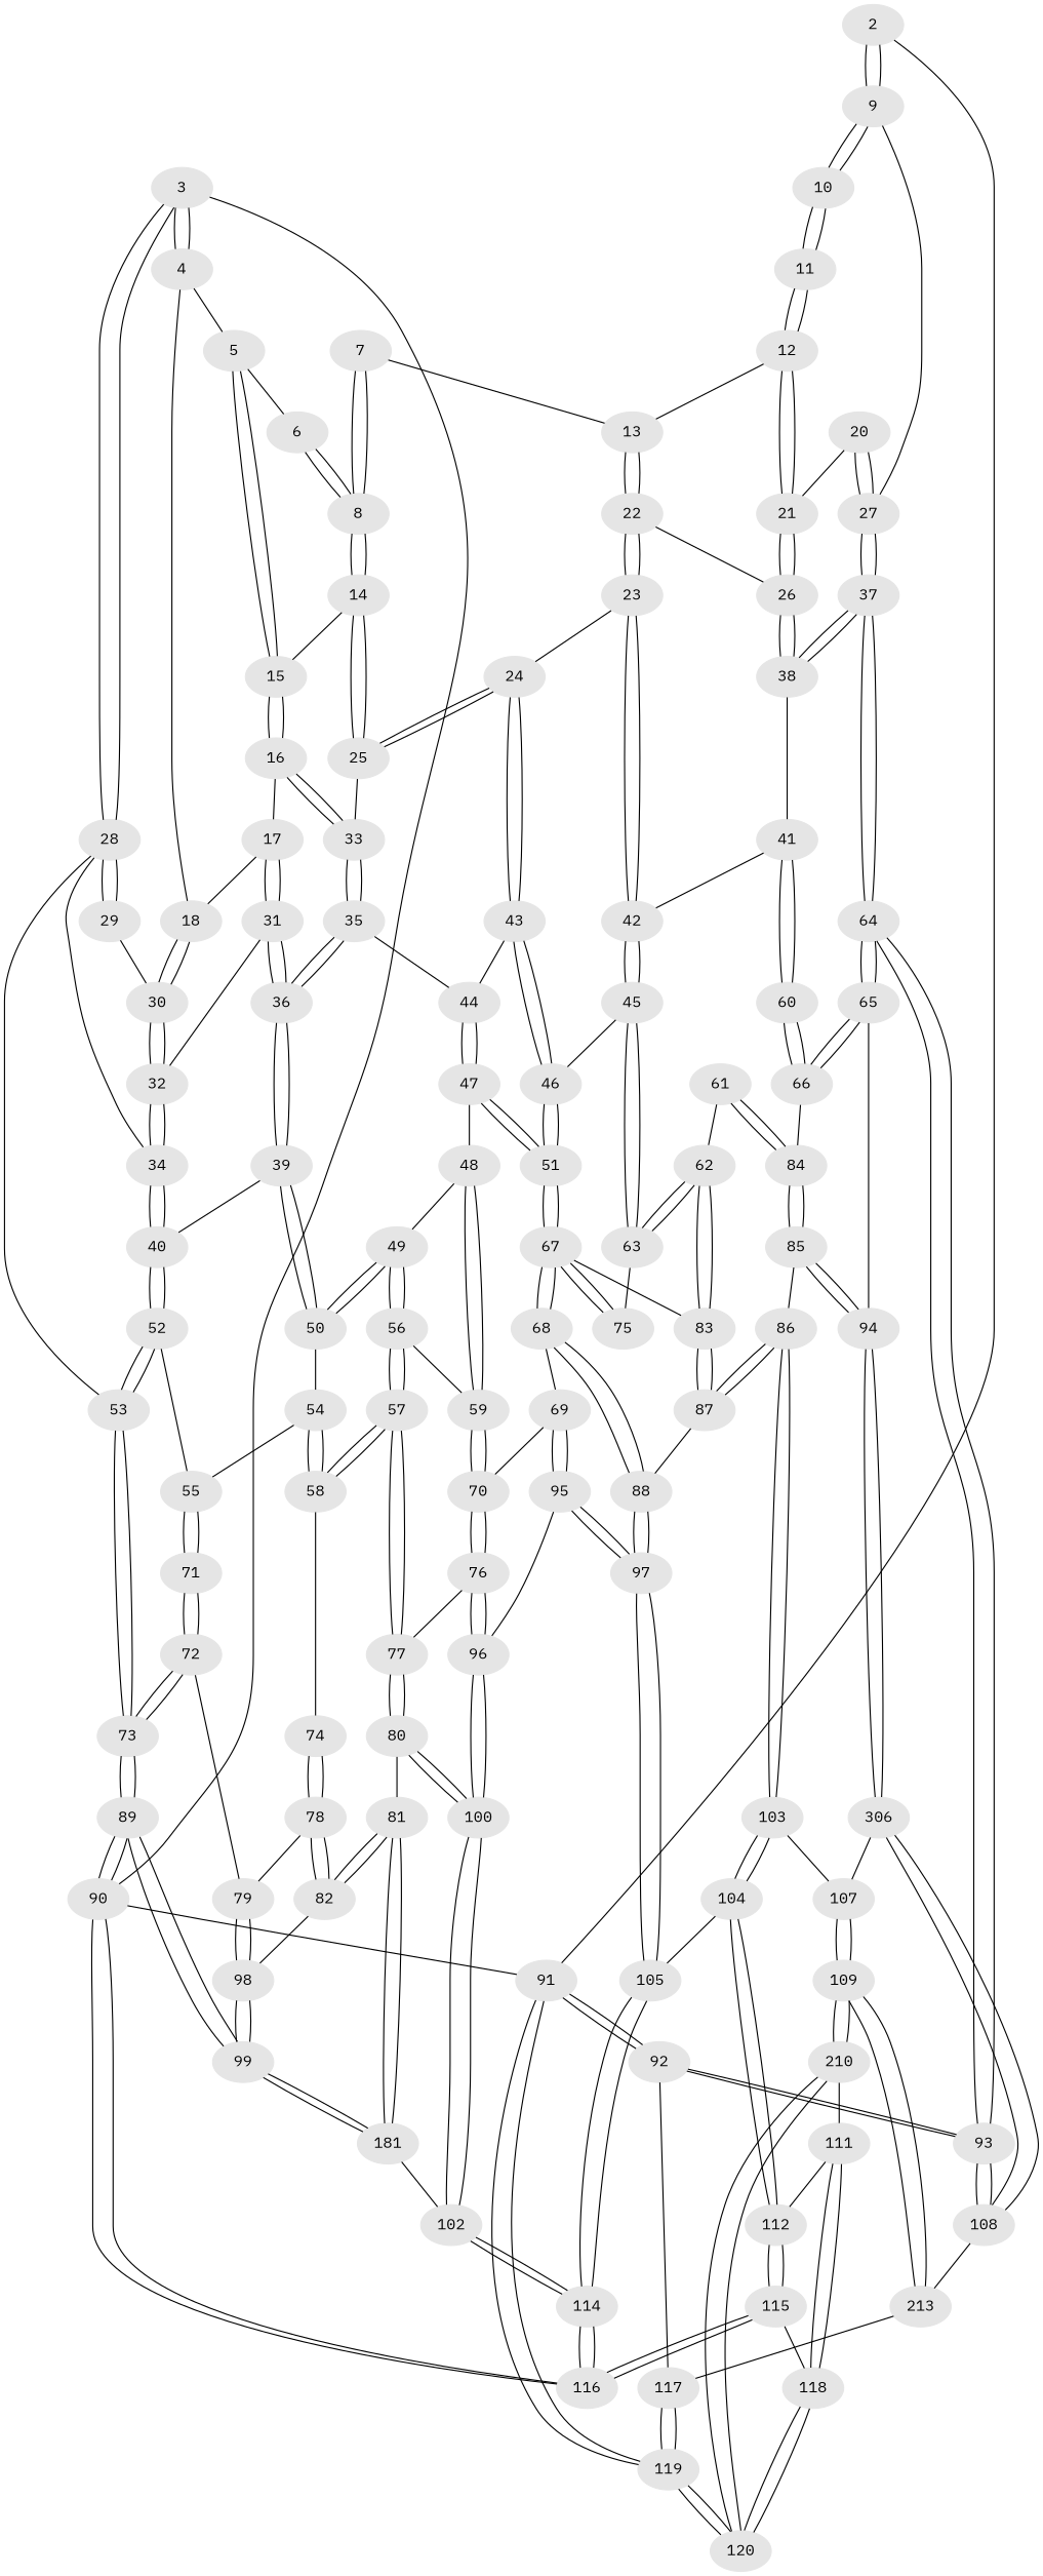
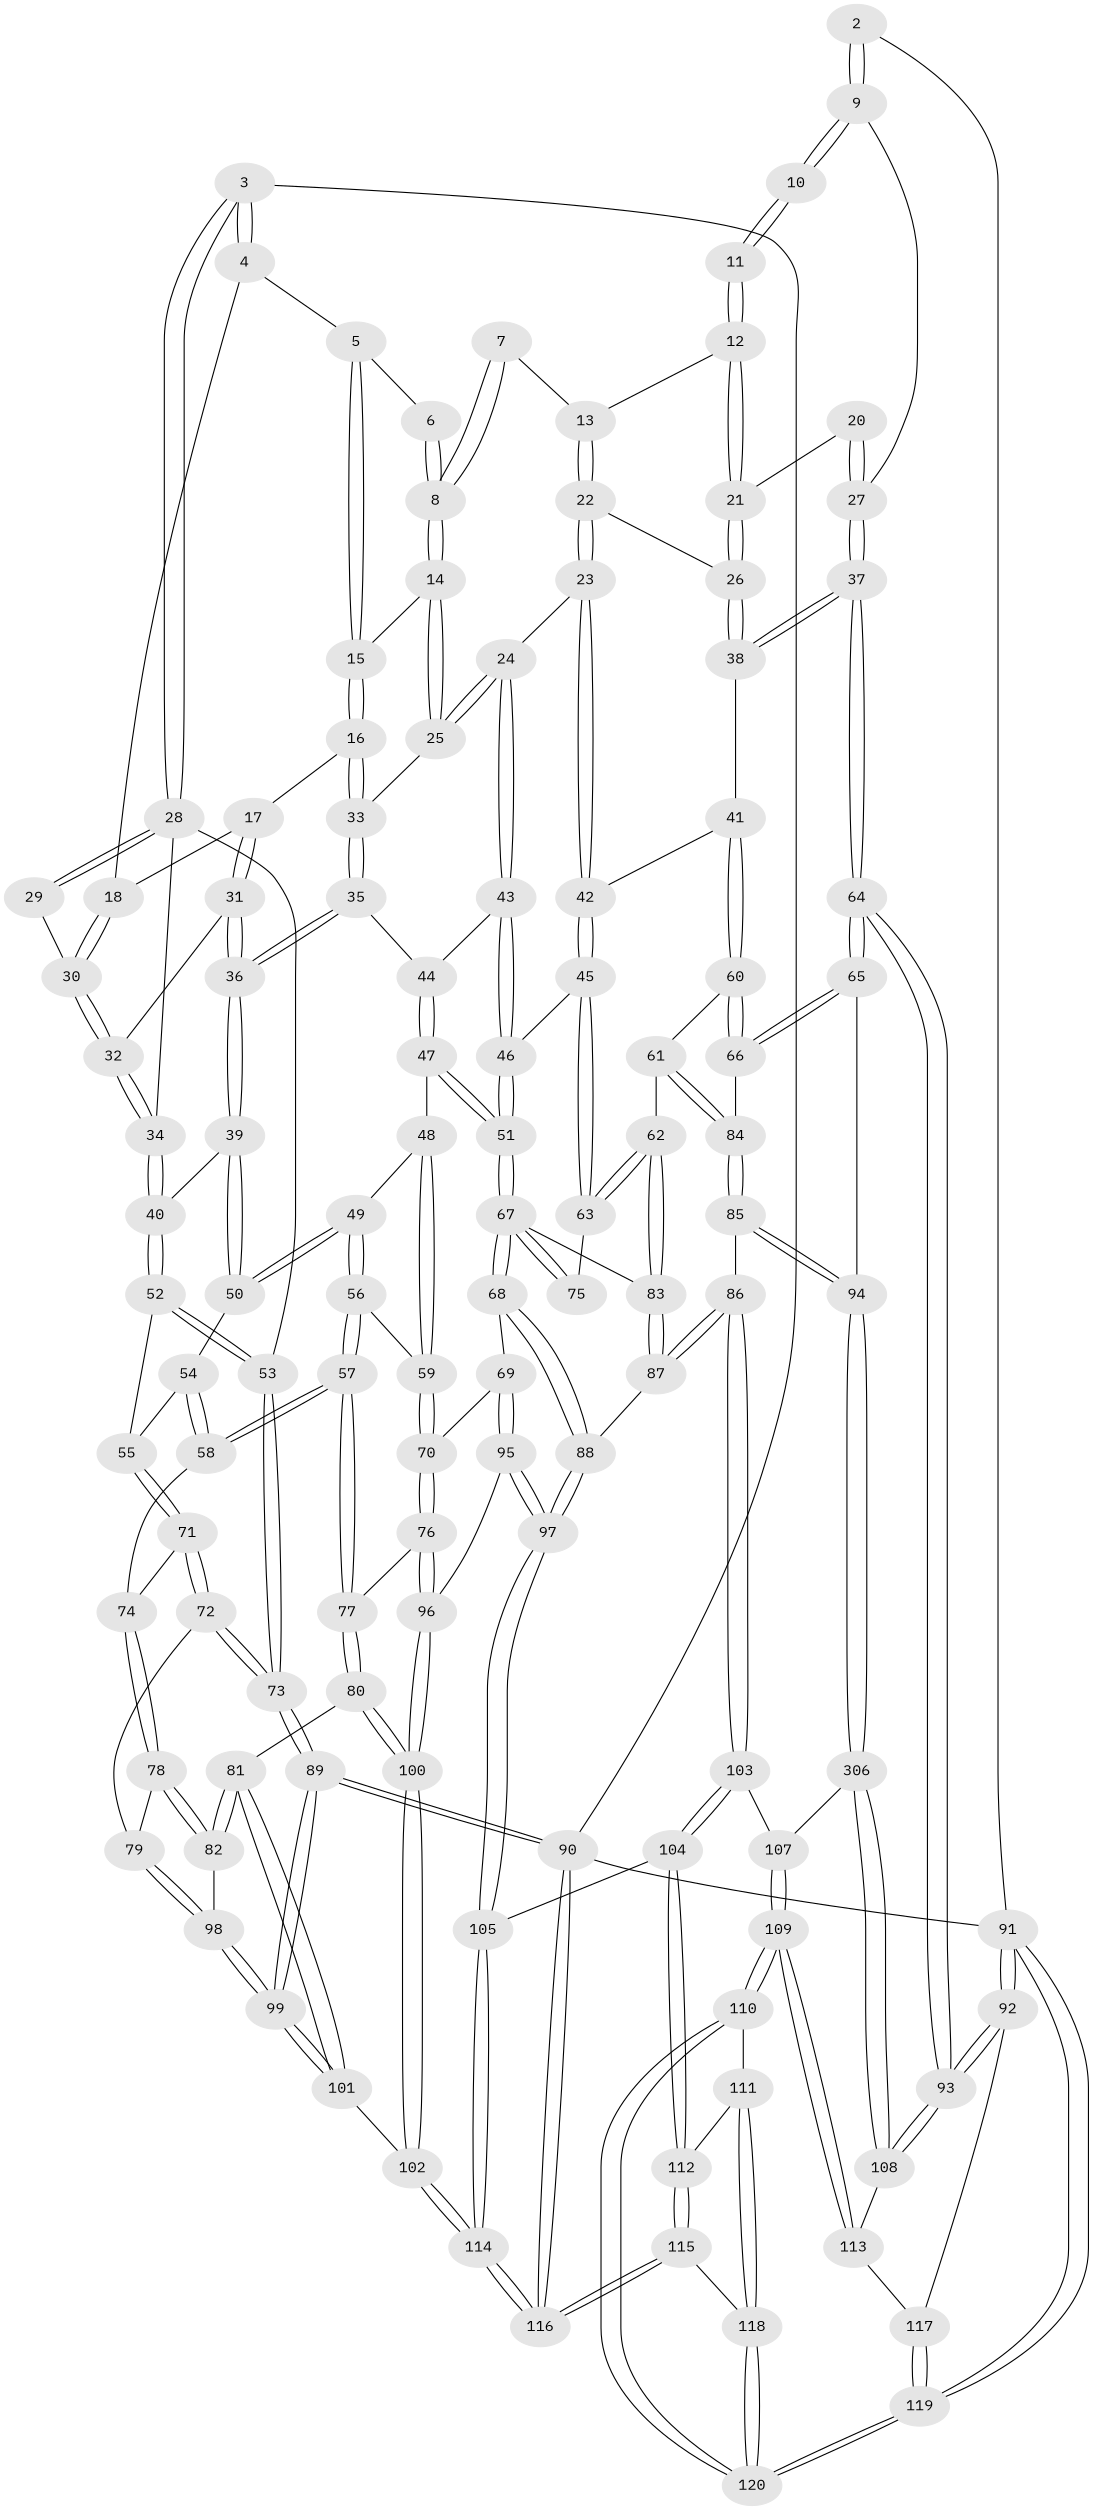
  graph {
    fontname="IBM Plex Mono"
    node [color=gray90 fontname="IBM Plex Mono" style=filled]
    edge [fontname="IBM Plex Mono"]
    2
    9
    91
    7
    8
    13
    3
    4
    28
    90
    10
    27
    92
    119
    5
    18
    29
    53
    34
    116
    6
    15
    30
    16
    14
    22
    25
    11
    37
    12
    21
    26
    23
    33
    17
    31
    35
    32
    36
    20
    38
    24
    42
    43
    45
    44
    46
    41
    64
    73
    40
    39
    52
    47
    50
    65
    93
    60
    54
    55
    61
    66
    63
    51
    48
    75
    67
    49
    59
    56
    70
    57
    58
    83
    68
    71
    89
    74
    72
    77
    80
    78
    76
    62
    84
    85
    87
    94
    108
    n90 [label=306]
    69
    88
    95
    97
    96
    79
    98
    99
    82
    100
    81
-   101 [label=181]
+   101
    102
    86
    103
    104
    107
    105
    117
    120
-   113 [label=213]
+   113
    114
    112
    109
    115
-   110 [label=210]
+   110
    111
    118
    2 -- 9
    2 -- 9
    2 -- 91
    9 -- 10
    9 -- 10
    9 -- 27
    91 -- 92
    91 -- 92
    91 -- 119
    91 -- 119
    7 -- 8
    7 -- 8
    7 -- 13
    8 -- 14
    8 -- 14
    13 -- 22
    13 -- 22
    3 -- 4
    3 -- 4
    3 -- 28
    3 -- 28
    3 -- 90
    4 -- 5
    4 -- 18
    28 -- 29
    28 -- 29
    28 -- 53
    28 -- 34
    90 -- 91
    90 -- 116
    90 -- 116
    10 -- 11
    10 -- 11
    27 -- 37
    27 -- 37
    92 -- 93
    92 -- 93
    92 -- 117
    119 -- 120
    119 -- 120
    5 -- 6
    5 -- 15
    5 -- 15
    18 -- 30
    18 -- 30
    29 -- 30
    53 -- 73
    53 -- 73
    34 -- 40
    34 -- 40
    6 -- 8
    6 -- 8
    15 -- 16
    15 -- 16
    30 -- 32
    30 -- 32
    16 -- 33
    16 -- 33
    16 -- 17
    14 -- 15
    14 -- 25
    14 -- 25
    22 -- 26
    22 -- 23
    22 -- 23
    25 -- 33
    11 -- 12
    11 -- 12
    37 -- 38
    37 -- 38
    37 -- 64
    37 -- 64
    12 -- 13
    12 -- 21
    12 -- 21
    21 -- 26
    21 -- 26
    26 -- 38
    26 -- 38
    23 -- 24
    23 -- 42
    23 -- 42
    33 -- 35
    33 -- 35
    17 -- 18
    17 -- 31
    17 -- 31
    31 -- 32
    31 -- 36
    31 -- 36
    35 -- 36
    35 -- 36
    35 -- 44
    32 -- 34
    32 -- 34
    36 -- 39
    36 -- 39
    20 -- 27
    20 -- 27
    20 -- 21
    38 -- 41
    24 -- 25
    24 -- 25
    24 -- 43
    24 -- 43
    42 -- 45
    42 -- 45
    43 -- 44
    43 -- 46
    43 -- 46
    45 -- 46
    45 -- 63
    45 -- 63
    44 -- 47
    44 -- 47
    46 -- 51
    46 -- 51
    41 -- 42
    41 -- 60
    41 -- 60
    64 -- 65
    64 -- 65
    64 -- 93
    64 -- 93
    73 -- 89
    73 -- 89
    40 -- 52
    40 -- 52
    39 -- 40
    39 -- 50
    39 -- 50
    52 -- 53
    52 -- 53
    52 -- 55
    47 -- 51
    47 -- 51
    47 -- 48
    50 -- 54
    65 -- 66
    65 -- 66
    65 -- 94
    93 -- 108
    93 -- 108
+   60 -- 61
    60 -- 66
    60 -- 66
    54 -- 55
    54 -- 58
    54 -- 58
    55 -- 71
    55 -- 71
    61 -- 62
    61 -- 84
    61 -- 84
    66 -- 84
    63 -- 75
    51 -- 67
    51 -- 67
    48 -- 49
    48 -- 59
    48 -- 59
    67 -- 75
    67 -- 75
    67 -- 83
    67 -- 68
    67 -- 68
    49 -- 50
    49 -- 50
    49 -- 56
    49 -- 56
    59 -- 70
    59 -- 70
    56 -- 59
    56 -- 57
    56 -- 57
    70 -- 76
    70 -- 76
    57 -- 58
    57 -- 58
    57 -- 77
    57 -- 77
    58 -- 74
    83 -- 87
    83 -- 87
    68 -- 69
    68 -- 88
    68 -- 88
+   71 -- 74
    71 -- 72
    71 -- 72
    89 -- 90
    89 -- 90
    89 -- 99
    89 -- 99
    74 -- 78
    74 -- 78
    72 -- 73
    72 -- 73
    72 -- 79
    77 -- 80
    77 -- 80
    80 -- 100
    80 -- 100
    80 -- 81
    78 -- 79
    78 -- 82
    78 -- 82
    76 -- 77
    76 -- 96
    76 -- 96
    62 -- 63
    62 -- 63
    62 -- 83
    62 -- 83
    84 -- 85
    84 -- 85
    85 -- 94
    85 -- 94
    85 -- 86
    87 -- 88
    94 -- n90
    94 -- n90
    108 -- 113
    n90 -- 108
    n90 -- 108
    n90 -- 107
    69 -- 70
    69 -- 95
    69 -- 95
    88 -- 97
    88 -- 97
    95 -- 97
    95 -- 97
    95 -- 96
    97 -- 105
    97 -- 105
    96 -- 100
    96 -- 100
    79 -- 98
    79 -- 98
    98 -- 99
    98 -- 99
    99 -- 101
    99 -- 101
    82 -- 98
    100 -- 102
    100 -- 102
    81 -- 82
    81 -- 82
    81 -- 101
    81 -- 101
    101 -- 102
    102 -- 114
    102 -- 114
    86 -- 87
    86 -- 87
    86 -- 103
    86 -- 103
    103 -- 104
    103 -- 104
    103 -- 107
    104 -- 105
    104 -- 112
    104 -- 112
    107 -- 109
    107 -- 109
    105 -- 114
    105 -- 114
    117 -- 119
    117 -- 119
    113 -- 117
    114 -- 116
    114 -- 116
    112 -- 115
    112 -- 115
    109 -- 113
    109 -- 113
    109 -- 110
    109 -- 110
    115 -- 116
    115 -- 116
    115 -- 118
    110 -- 120
    110 -- 120
    110 -- 111
    111 -- 112
    111 -- 118
    111 -- 118
    118 -- 120
    118 -- 120
  }
